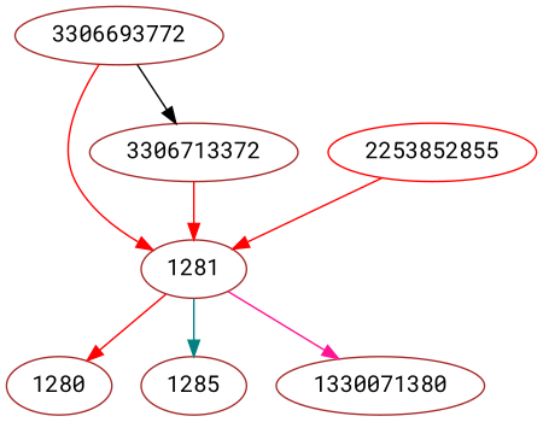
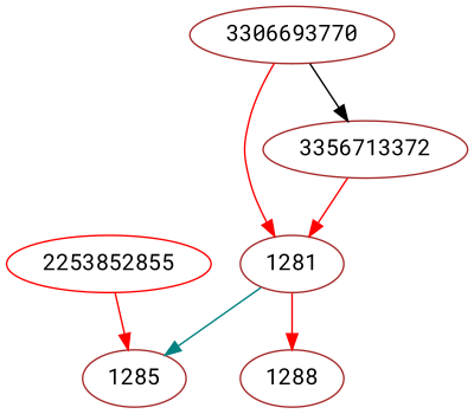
  strict digraph {
    fontname="Roboto Mono"
    node [color=brown fontname="Roboto Mono"]
    edge [color=red fontname="Roboto Mono"]
    1281
-   1280
+   1280 [label=1288]
    1285
-   1330071380
-   3306693770 [label=3306693772]
-   3306713372
+   3306693770
+   3306713372 [label=3356713372]
    2253852855 [color=red]
    1281 -> 1280
    1281 -> 1285 [color=teal]
-   1281 -> 1330071380 [color=deeppink]
    3306693770 -> 1281
    3306693770 -> 3306713372 [color=black]
    3306713372 -> 1281
-   2253852855 -> 1281
+   2253852855 -> 1285
  }
